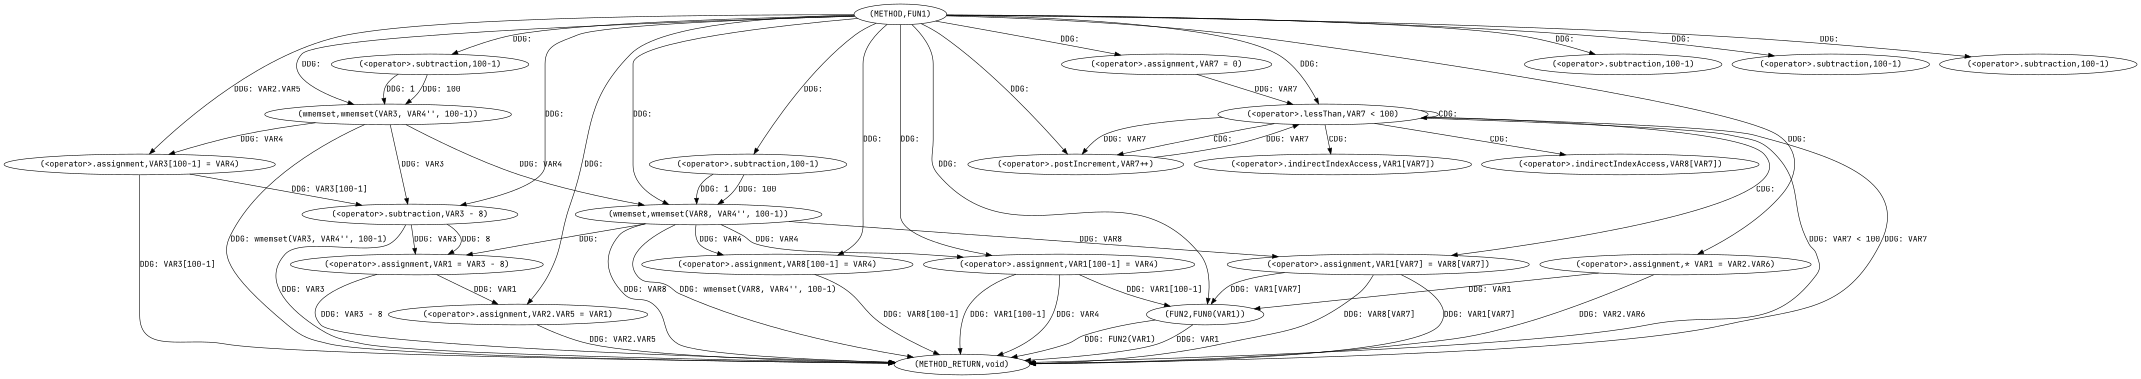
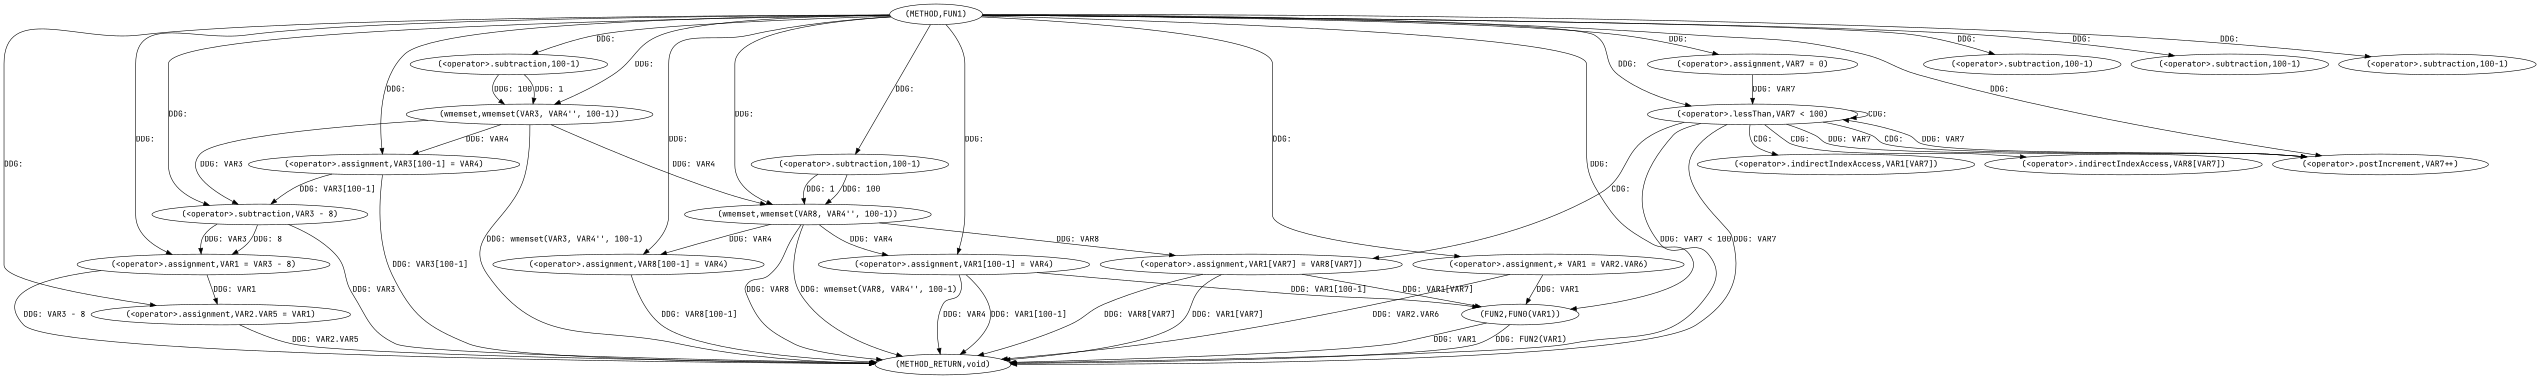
  digraph {
    fontname="JetBrains Mono"
    node [fontname="JetBrains Mono"]
    edge [fontname="JetBrains Mono"]
    n1 [label="(METHOD,FUN1)"]
    n2 [label="(wmemset,wmemset(VAR3, VAR4'', 100-1))"]
    n3 [label="(<operator>.subtraction,100-1)"]
    n4 [label="(<operator>.assignment,VAR3[100-1] = VAR4)"]
    n5 [label="(<operator>.subtraction,100-1)"]
    n6 [label="(<operator>.assignment,VAR1 = VAR3 - 8)"]
    n7 [label="(<operator>.subtraction,VAR3 - 8)"]
    n8 [label="(<operator>.assignment,VAR2.VAR5 = VAR1)"]
    n9 [label="(<operator>.assignment,* VAR1 = VAR2.VAR6)"]
    n10 [label="(wmemset,wmemset(VAR8, VAR4'', 100-1))"]
    n11 [label="(<operator>.subtraction,100-1)"]
    n12 [label="(<operator>.assignment,VAR8[100-1] = VAR4)"]
    n13 [label="(<operator>.subtraction,100-1)"]
    n14 [label="(<operator>.assignment,VAR7 = 0)"]
    n15 [label="(<operator>.lessThan,VAR7 < 100)"]
    n16 [label="(<operator>.postIncrement,VAR7++)"]
    n17 [label="(<operator>.assignment,VAR1[100-1] = VAR4)"]
    n18 [label="(<operator>.subtraction,100-1)"]
    n19 [label="(FUN2,FUN0(VAR1))"]
    n20 [label="(METHOD_RETURN,void)"]
    n21 [label="(<operator>.assignment,VAR1[VAR7] = VAR8[VAR7])"]
    n22 [label="(<operator>.indirectIndexAccess,VAR1[VAR7])"]
    n23 [label="(<operator>.indirectIndexAccess,VAR8[VAR7])"]
    n1 -> n2 [label="DDG: "]
    n1 -> n3 [label="DDG: "]
-   n1 -> n4 [label="DDG: VAR2.VAR5"]
+   n1 -> n4 [label="DDG: "]
    n1 -> n5 [label="DDG: "]
-   n10 -> n6 [label="DDG: "]
+   n1 -> n6 [label="DDG: "]
    n1 -> n7 [label="DDG: "]
    n1 -> n8 [label="DDG: "]
    n1 -> n9 [label="DDG: "]
    n1 -> n10 [label="DDG: "]
    n1 -> n11 [label="DDG: "]
    n1 -> n12 [label="DDG: "]
    n1 -> n13 [label="DDG: "]
    n1 -> n14 [label="DDG: "]
    n1 -> n15 [label="DDG: "]
    n1 -> n16 [label="DDG: "]
    n1 -> n17 [label="DDG: "]
    n1 -> n18 [label="DDG: "]
    n1 -> n19 [label="DDG: "]
    n2 -> n4 [label="DDG: VAR4"]
    n2 -> n7 [label="DDG: VAR3"]
    n2 -> n10 [label="DDG: VAR4"]
    n2 -> n20 [label="DDG: wmemset(VAR3, VAR4'', 100-1)"]
    n3 -> n2 [label="DDG: 100"]
    n3 -> n2 [label="DDG: 1"]
    n4 -> n7 [label="DDG: VAR3[100-1]"]
    n4 -> n20 [label="DDG: VAR3[100-1]"]
    n6 -> n8 [label="DDG: VAR1"]
    n6 -> n20 [label="DDG: VAR3 - 8"]
    n7 -> n6 [label="DDG: VAR3"]
    n7 -> n6 [label="DDG: 8"]
    n7 -> n20 [label="DDG: VAR3"]
    n8 -> n20 [label="DDG: VAR2.VAR5"]
    n9 -> n19 [label="DDG: VAR1"]
    n9 -> n20 [label="DDG: VAR2.VAR6"]
    n10 -> n12 [label="DDG: VAR4"]
    n10 -> n17 [label="DDG: VAR4"]
    n10 -> n20 [label="DDG: VAR8"]
    n10 -> n20 [label="DDG: wmemset(VAR8, VAR4'', 100-1)"]
    n10 -> n21 [label="DDG: VAR8"]
    n11 -> n10 [label="DDG: 100"]
    n11 -> n10 [label="DDG: 1"]
    n12 -> n20 [label="DDG: VAR8[100-1]"]
    n14 -> n15 [label="DDG: VAR7"]
    n15 -> n15 [label="CDG: "]
    n15 -> n16 [label="DDG: VAR7"]
    n15 -> n16 [label="CDG: "]
    n15 -> n20 [label="DDG: VAR7 < 100"]
    n15 -> n20 [label="DDG: VAR7"]
    n15 -> n21 [label="CDG: "]
    n15 -> n22 [label="CDG: "]
    n15 -> n23 [label="CDG: "]
    n16 -> n15 [label="DDG: VAR7"]
    n17 -> n19 [label="DDG: VAR1[100-1]"]
    n17 -> n20 [label="DDG: VAR1[100-1]"]
    n17 -> n20 [label="DDG: VAR4"]
    n19 -> n20 [label="DDG: VAR1"]
    n19 -> n20 [label="DDG: FUN2(VAR1)"]
    n21 -> n19 [label="DDG: VAR1[VAR7]"]
    n21 -> n20 [label="DDG: VAR1[VAR7]"]
    n21 -> n20 [label="DDG: VAR8[VAR7]"]
  }
